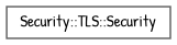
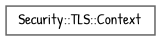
  digraph {
    rankdir=LR
    fontname="Patrick Hand"
-   n1 [color=grey40 fillcolor=white fontname="Patrick Hand" fontsize=10 height=0.2 label="Security::TLS::Security" shape=box style=filled width=0.4]
+   n1 [color=grey40 fillcolor=white fontname="Patrick Hand" fontsize=10 height=0.2 label="Security::TLS::Context" shape=box style=filled width=0.4]
  }
